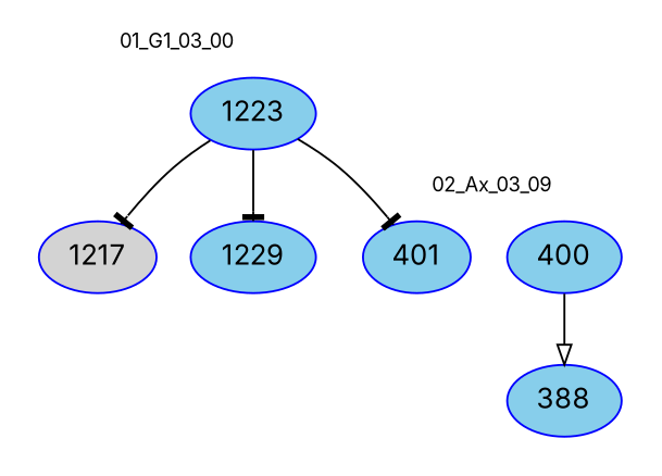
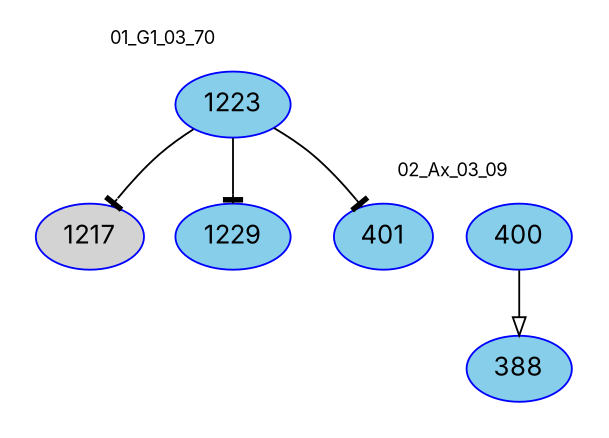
  digraph {
    fontname=Inter
    node [color=blue fillcolor=skyblue fontname=Inter style=filled]
    edge [arrowhead=tee color=black fontname=Inter]
    n1 [label=400]
    n2 [label=388]
    n3 [label=401]
    n4 [label=1223]
    n5 [fillcolor=lightgrey label=1217]
    n6 [label=1229]
    subgraph cluster_1 {
      color=white
      fontsize=10
      label="02_Ax_03_09"
      n1
      n2
      n3
    }
    subgraph cluster_2 {
      color=white
      fontsize=10
-     label="01_G1_03_00"
+     label="01_G1_03_70"
      n4
      n5
      n6
    }
    n1 -> n2 [arrowhead=onormal]
    n4 -> n3
    n4 -> n5
    n4 -> n6
  }
